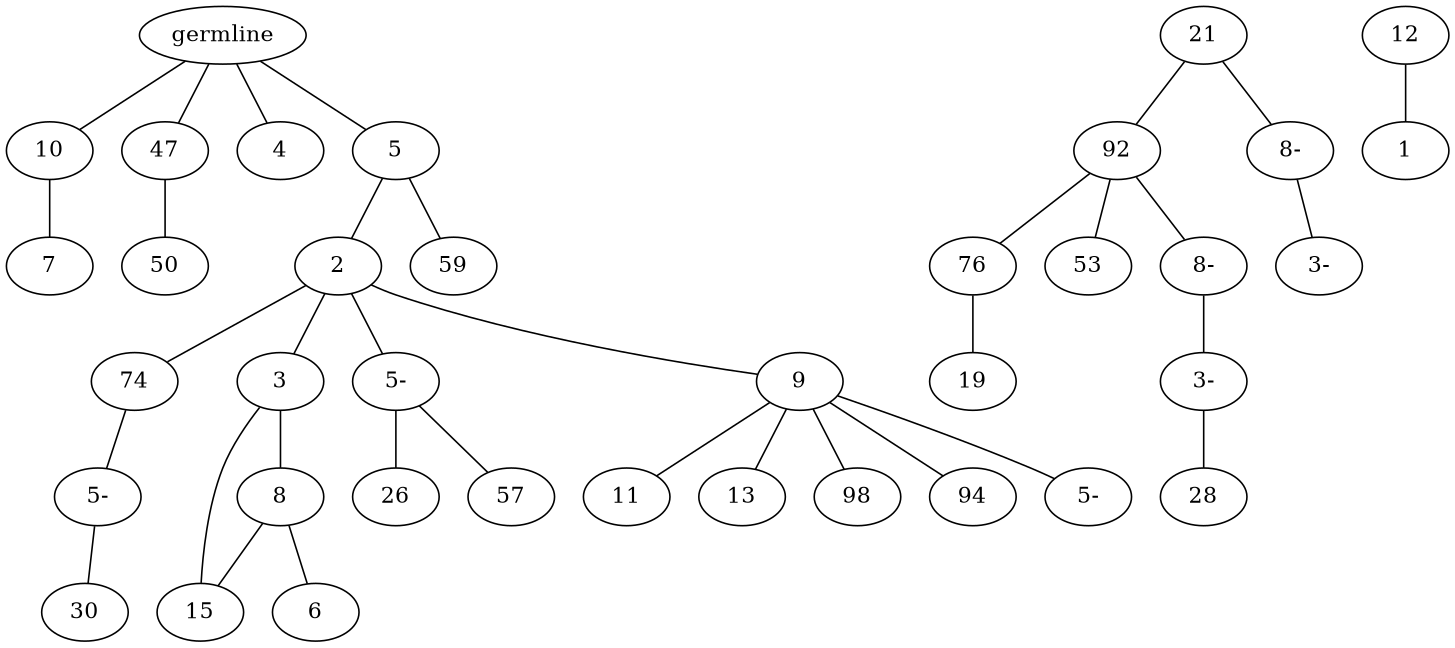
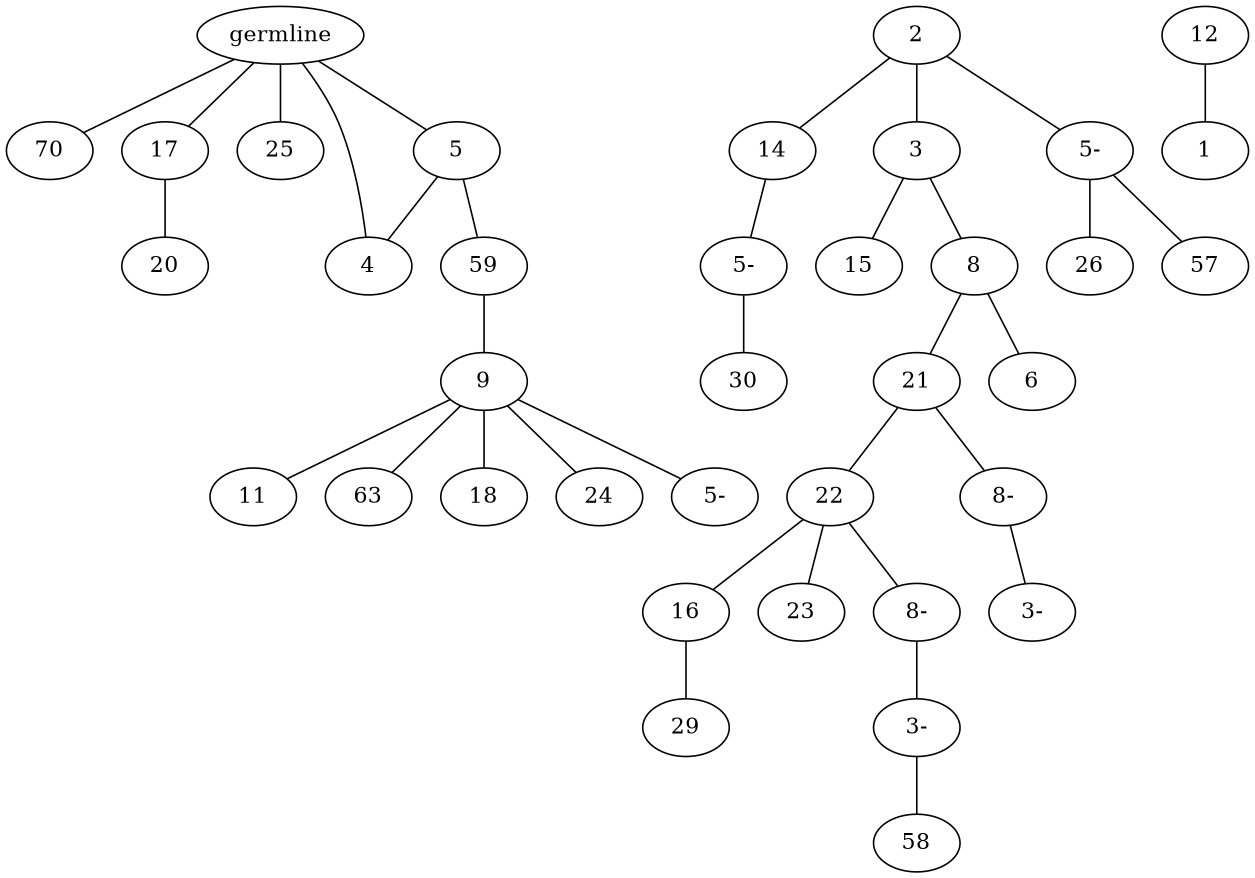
  graph {
    n1 [label=germline]
-   n2 [label=10]
-   n3 [label=47]
+   n2 [label=70]
+   n3 [label=17]
+   n4 [label=25]
    n5 [label=4]
    n6 [label=5]
-   n7 [label=7]
-   n8 [label=50]
+   n8 [label=20]
    n9 [label=2]
    n10 [label=59]
-   n11 [label=74]
+   n11 [label=14]
    n12 [label=3]
    n13 [label="5-"]
    n14 [label=9]
    n15 [label="5-"]
    n16 [label=15]
    n17 [label=8]
    n18 [label=26]
    n19 [label=57]
    n20 [label=11]
-   n21 [label=13]
-   n22 [label=98]
-   n23 [label=94]
+   n21 [label=63]
+   n22 [label=18]
+   n23 [label=24]
    n24 [label="5-"]
    n25 [label=30]
    n26 [label=21]
    n27 [label=6]
-   n28 [label=92]
+   n28 [label=22]
    n29 [label="8-"]
-   n30 [label=76]
-   n31 [label=53]
+   n30 [label=16]
+   n31 [label=23]
    n32 [label="8-"]
    n33 [label="3-"]
-   n34 [label=19]
+   n34 [label=29]
    n35 [label="3-"]
    n36 [label=12]
    n37 [label=1]
-   n38 [label=28]
+   n38 [label=58]
    n1 -- n2
    n1 -- n3
+   n1 -- n4
    n1 -- n5
    n1 -- n6
-   n2 -- n7
    n3 -- n8
-   n6 -- n9
+   n6 -- n5
    n6 -- n10
    n9 -- n11
    n9 -- n12
    n9 -- n13
-   n9 -- n14
+   n10 -- n14
    n11 -- n15
    n12 -- n16
    n12 -- n17
    n13 -- n18
    n13 -- n19
    n14 -- n20
    n14 -- n21
    n14 -- n22
    n14 -- n23
    n14 -- n24
    n15 -- n25
-   n17 -- n16
+   n17 -- n26
    n17 -- n27
    n26 -- n28
    n26 -- n29
    n28 -- n30
    n28 -- n31
    n28 -- n32
    n29 -- n33
    n30 -- n34
    n32 -- n35
    n35 -- n38
    n36 -- n37
  }
